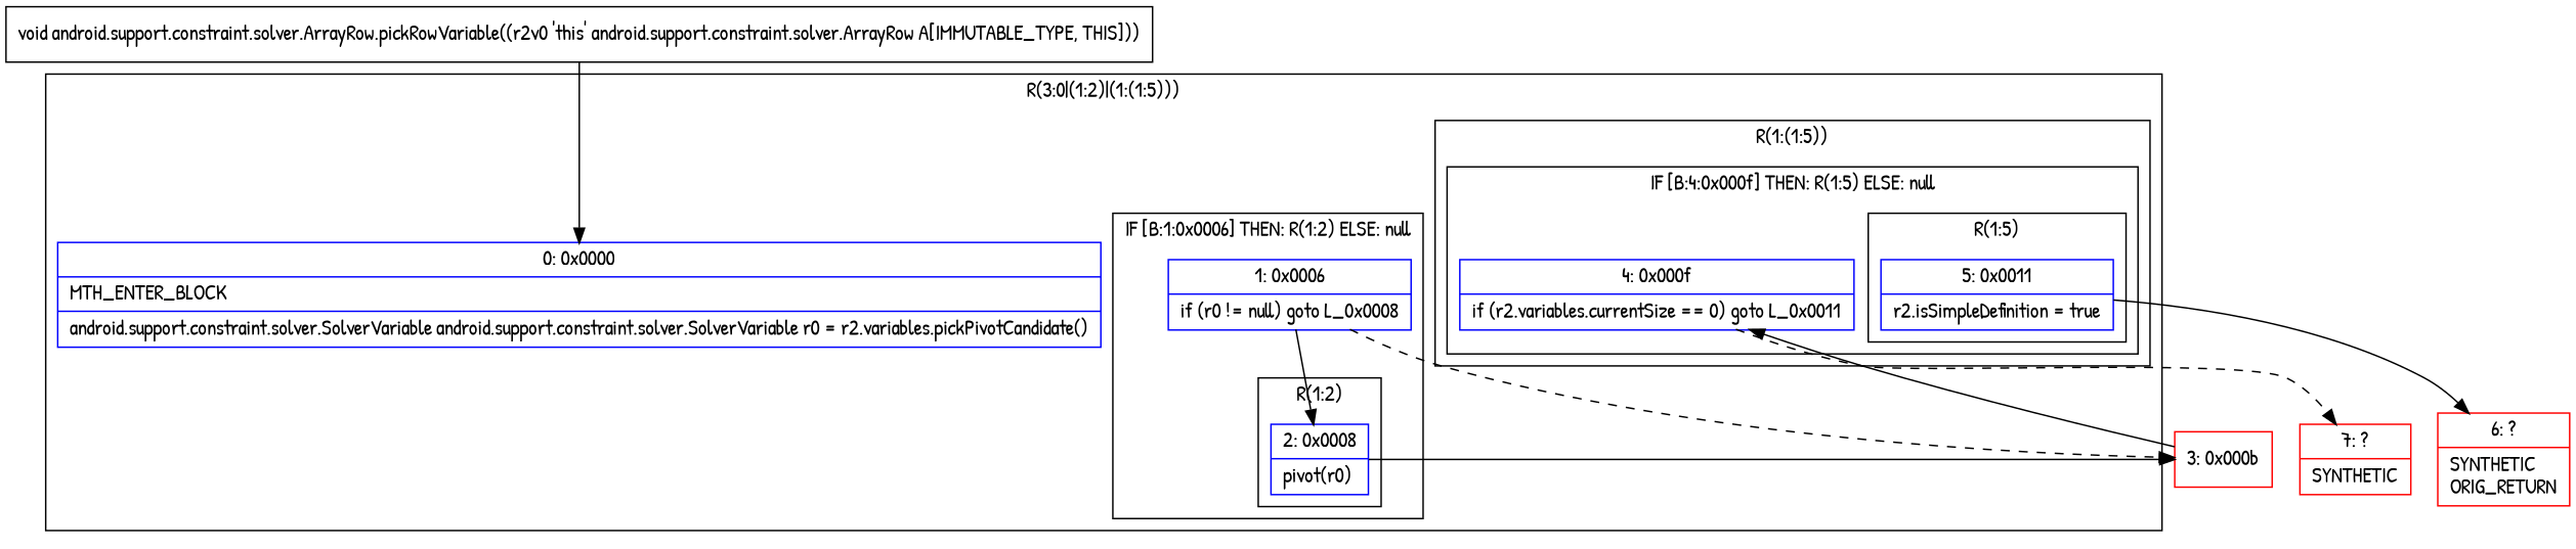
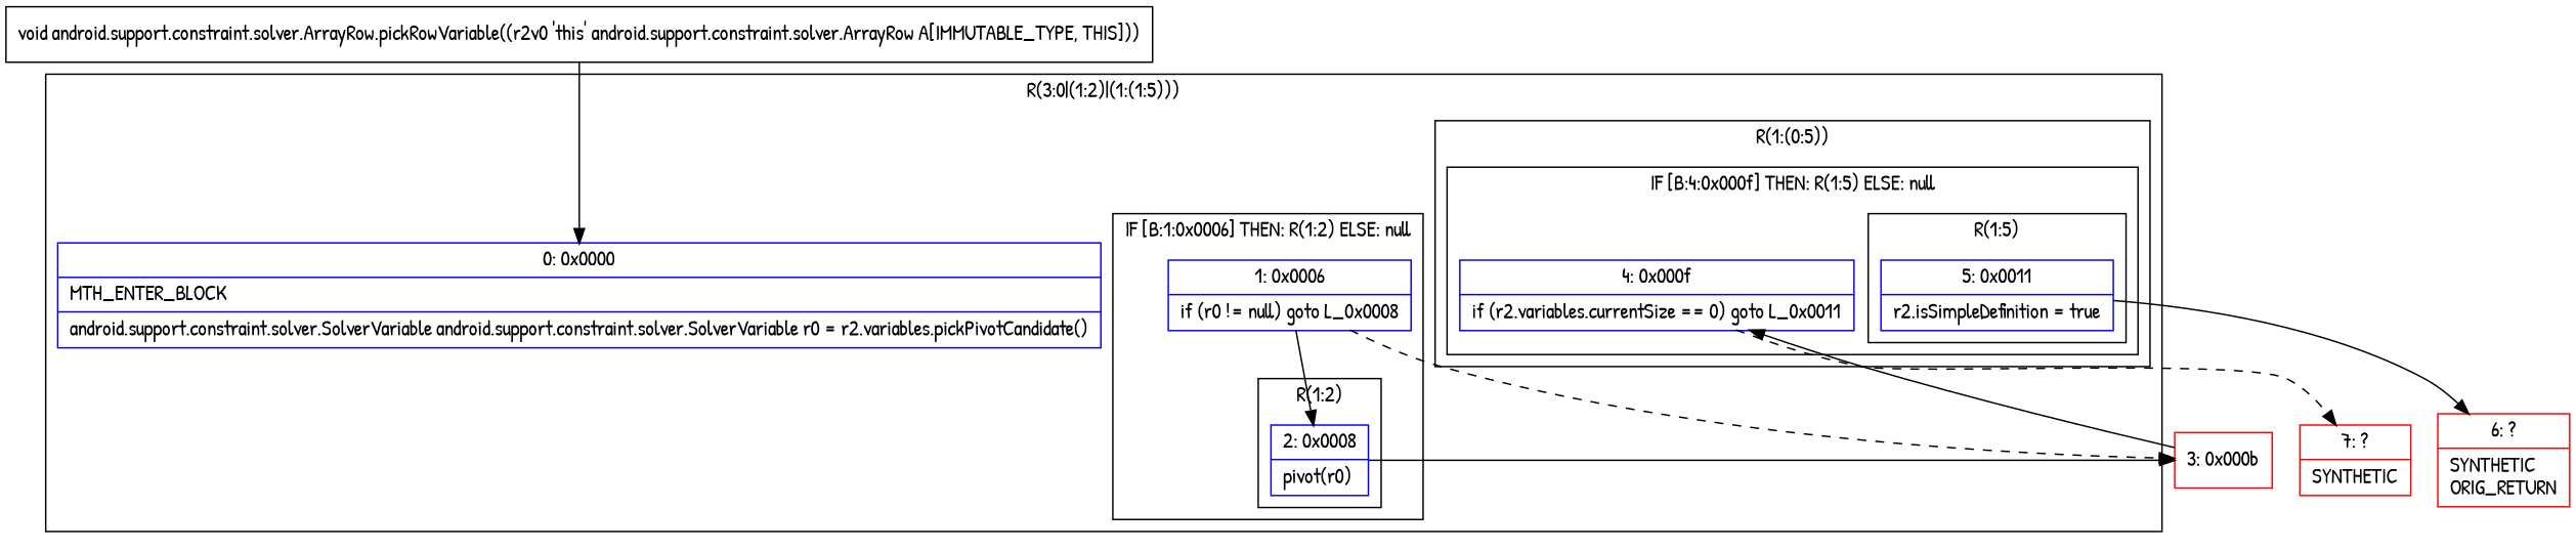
  digraph {
    fontname="Patrick Hand"
    node [color=blue fontname="Patrick Hand" shape=record]
    edge [fontname="Patrick Hand"]
    n1 [label="{2\:\ 0x0008|pivot(r0)\l}"]
    n2 [label="{1\:\ 0x0006|if (r0 != null) goto L_0x0008\l}"]
    n3 [label="{5\:\ 0x0011|r2.isSimpleDefinition = true\l}"]
    n4 [label="{4\:\ 0x000f|if (r2.variables.currentSize == 0) goto L_0x0011\l}"]
    n5 [label="{0\:\ 0x0000|MTH_ENTER_BLOCK\l|android.support.constraint.solver.SolverVariable android.support.constraint.solver.SolverVariable r0 = r2.variables.pickPivotCandidate()\l}"]
    n6 [color=red label="{3\:\ 0x000b}"]
    n7 [color=red label="{6\:\ ?|SYNTHETIC\lORIG_RETURN\l}"]
    n8 [color=red label="{7\:\ ?|SYNTHETIC\l}"]
    n9 [label="{void android.support.constraint.solver.ArrayRow.pickRowVariable((r2v0 'this' android.support.constraint.solver.ArrayRow A[IMMUTABLE_TYPE, THIS])) }" color=""]
    subgraph cluster_1 {
      label="R(3:0|(1:2)|(1:(1:5)))"
      n5
      subgraph cluster_2 {
        label="IF [B:1:0x0006] THEN: R(1:2) ELSE: null"
        n2
        subgraph cluster_3 {
          label="R(1:2)"
          n1
        }
      }
      subgraph cluster_4 {
-       label="R(1:(1:5))"
+       label="R(1:(0:5))"
        subgraph cluster_5 {
          label="IF [B:4:0x000f] THEN: R(1:5) ELSE: null"
          n4
          subgraph cluster_6 {
            label="R(1:5)"
            n3
          }
        }
      }
    }
    n1 -> n6
    n2 -> n1
    n2 -> n6 [style=dashed]
    n3 -> n7
    n4 -> n8 [style=dashed]
    n6 -> n4
    n9 -> n5
  }
